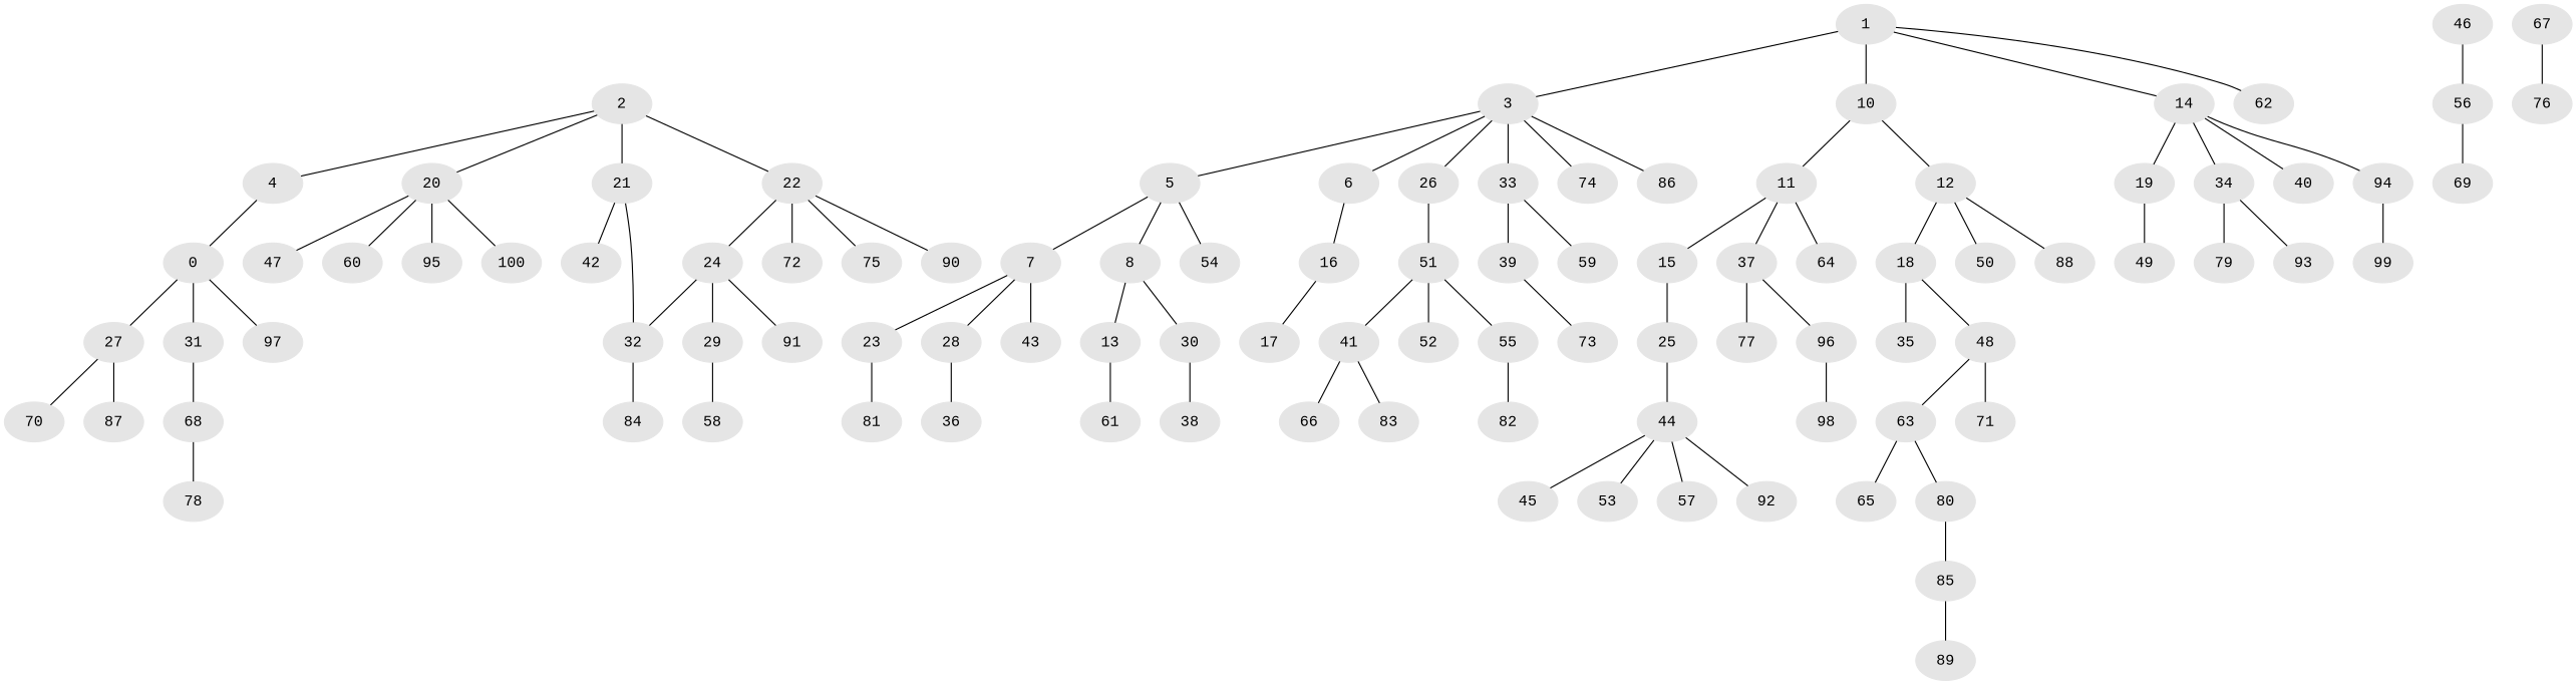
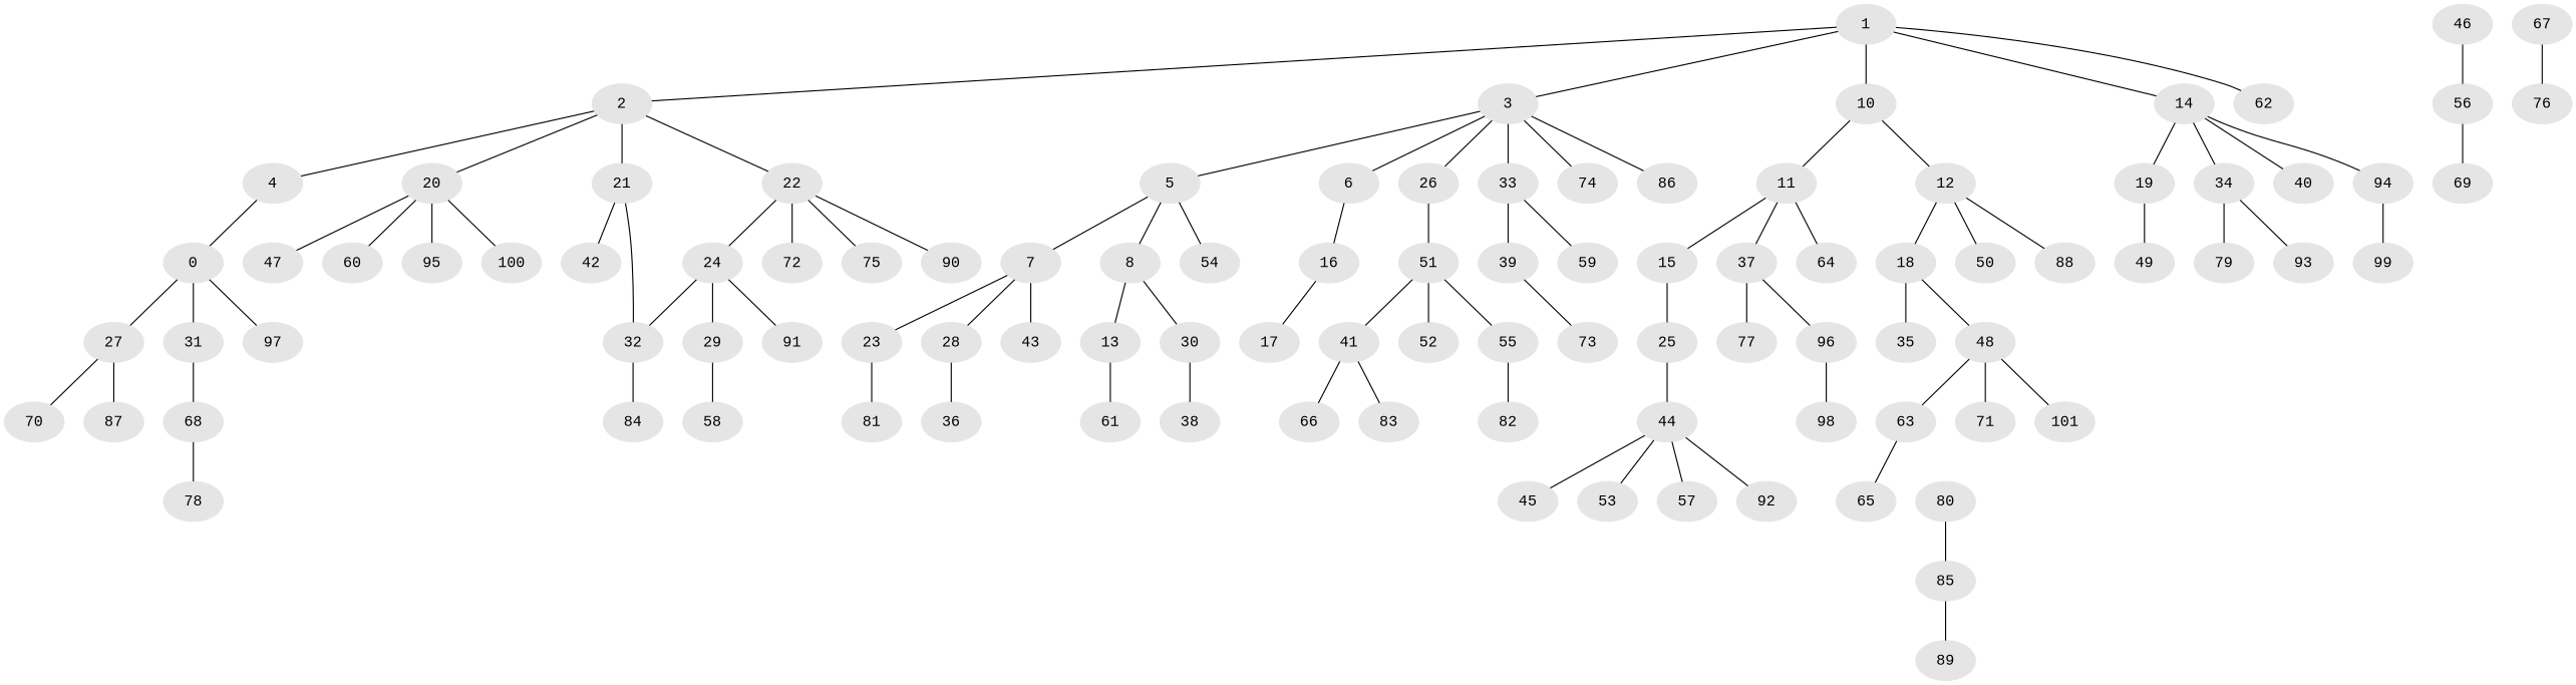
  graph {
    fontname="Liberation Mono"
    node [color=gray90 fontname="Liberation Mono" style=filled]
    edge [fontname="Liberation Mono"]
    1
    2
    3
    10
    14
    62
    4
    20
    21
    22
    5
    6
    26
    33
    74
    86
    11
    12
    19
    34
    40
    94
    n23 [label=0]
    47
    60
    95
    100
    42
    32
    24
    72
    75
    90
    7
    8
    54
    16
    51
    39
    59
    27
    31
    97
    23
    28
    43
    13
    30
    17
    81
    36
    61
    38
    70
    87
    68
    15
    37
    64
    18
    50
    88
    25
    77
    96
    35
    48
    49
    79
    93
    99
    44
    63
    71
+   101
    46
    56
    29
    91
    58
    84
    45
    53
    57
    92
    41
    66
    83
    52
    55
    78
    73
    98
    67
    76
    69
    65
    80
    82
    85
    89
+   1 -- 2
    1 -- 3
    1 -- 10
    1 -- 14
    1 -- 62
    2 -- 4
    2 -- 20
    2 -- 21
    2 -- 22
    3 -- 5
    3 -- 6
    3 -- 26
    3 -- 33
    3 -- 74
    3 -- 86
    10 -- 11
    10 -- 12
    14 -- 19
    14 -- 34
    14 -- 40
    14 -- 94
    4 -- n23
    20 -- 47
    20 -- 60
    20 -- 95
    20 -- 100
    21 -- 42
    21 -- 32
    22 -- 24
    22 -- 72
    22 -- 75
    22 -- 90
    5 -- 7
    5 -- 8
    5 -- 54
    6 -- 16
    26 -- 51
    33 -- 39
    33 -- 59
    11 -- 15
    11 -- 37
    11 -- 64
    12 -- 18
    12 -- 50
    12 -- 88
    19 -- 49
    34 -- 79
    34 -- 93
    94 -- 99
    n23 -- 27
    n23 -- 31
    n23 -- 97
    32 -- 84
    24 -- 32
    24 -- 29
    24 -- 91
    7 -- 23
    7 -- 28
    7 -- 43
    8 -- 13
    8 -- 30
    16 -- 17
    51 -- 41
    51 -- 52
    51 -- 55
    39 -- 73
    27 -- 70
    27 -- 87
    31 -- 68
    23 -- 81
    28 -- 36
    13 -- 61
    30 -- 38
    68 -- 78
    15 -- 25
    37 -- 77
    37 -- 96
    18 -- 35
    18 -- 48
    25 -- 44
    96 -- 98
    48 -- 63
    48 -- 71
+   48 -- 101
    44 -- 45
    44 -- 53
    44 -- 57
    44 -- 92
    63 -- 65
-   63 -- 80
    46 -- 56
    56 -- 69
    29 -- 58
    41 -- 66
    41 -- 83
    55 -- 82
    67 -- 76
    80 -- 85
    85 -- 89
  }
